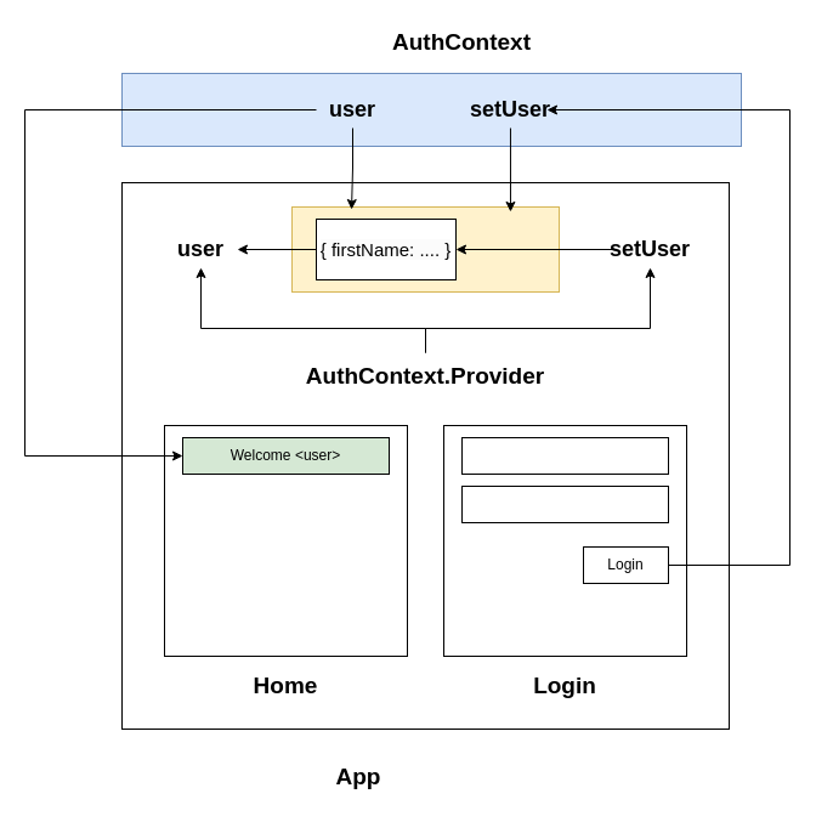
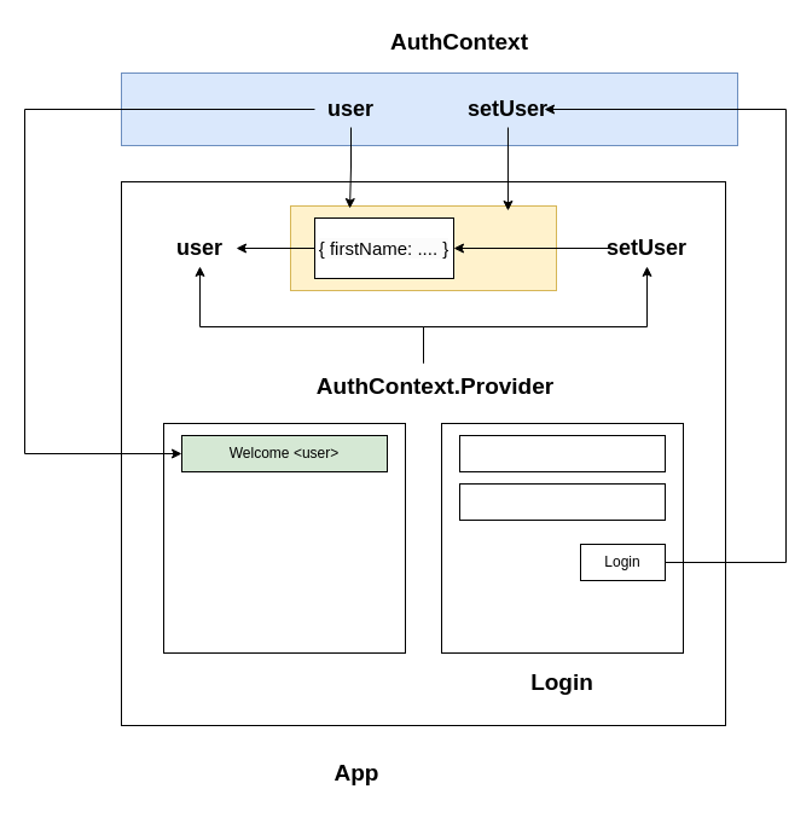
  <mxCell id="0" />
  <mxCell id="1" parent="0" />
  <mxCell id="2" value="" style="rounded=0;whiteSpace=wrap;html=1;" vertex="1" parent="1"><mxGeometry x="100" y="150" width="500" height="450" as="geometry" /></mxCell>
  <mxCell id="3" value="App" style="text;html=1;align=center;verticalAlign=middle;whiteSpace=wrap;rounded=0;fontStyle=1;fontSize=19;" vertex="1" parent="1"><mxGeometry x="45" y="625" width="500" height="30" as="geometry" /></mxCell>
  <mxCell id="4" value="" style="rounded=0;whiteSpace=wrap;html=1;" vertex="1" parent="1"><mxGeometry x="135" y="350" width="200" height="190" as="geometry" /></mxCell>
  <mxCell id="5" value="" style="rounded=0;whiteSpace=wrap;html=1;" vertex="1" parent="1"><mxGeometry x="365" y="350" width="200" height="190" as="geometry" /></mxCell>
  <mxCell id="6" value="Login" style="text;html=1;align=center;verticalAlign=middle;whiteSpace=wrap;rounded=0;fontStyle=1;fontSize=19;" vertex="1" parent="1"><mxGeometry x="365" y="550" width="200" height="30" as="geometry" /></mxCell>
- <mxCell id="7" value="Home" style="text;html=1;align=center;verticalAlign=middle;whiteSpace=wrap;rounded=0;fontStyle=1;fontSize=19;" vertex="1" parent="1"><mxGeometry x="135" y="550" width="200" height="30" as="geometry" /></mxCell>
  <mxCell id="8" value="" style="rounded=0;whiteSpace=wrap;html=1;fillColor=#fff2cc;strokeColor=#d6b656;" vertex="1" parent="1"><mxGeometry x="240" y="170" width="220" height="70" as="geometry" /></mxCell>
  <mxCell id="9" style="edgeStyle=orthogonalEdgeStyle;rounded=0;orthogonalLoop=1;jettySize=auto;html=1;entryX=1;entryY=0.5;entryDx=0;entryDy=0;" edge="1" parent="1" source="10" target="11"><mxGeometry relative="1" as="geometry" /></mxCell>
  <mxCell id="10" value="&lt;span style=&quot;color: rgb(0, 0, 0); font-family: Helvetica; font-size: 15px; font-style: normal; font-variant-ligatures: normal; font-variant-caps: normal; font-weight: 400; letter-spacing: normal; orphans: 2; text-align: center; text-indent: 0px; text-transform: none; widows: 2; word-spacing: 0px; -webkit-text-stroke-width: 0px; white-space: normal; background-color: rgb(251, 251, 251); text-decoration-thickness: initial; text-decoration-style: initial; text-decoration-color: initial; display: inline !important; float: none;&quot;&gt;{ firstName: .... }&lt;/span&gt;" style="rounded=0;whiteSpace=wrap;html=1;" vertex="1" parent="1"><mxGeometry x="260" y="180" width="115" height="50" as="geometry" /></mxCell>
  <mxCell id="11" value="user" style="text;html=1;align=center;verticalAlign=middle;whiteSpace=wrap;rounded=0;fontStyle=1;fontSize=18;" vertex="1" parent="1"><mxGeometry x="135" y="190" width="60" height="30" as="geometry" /></mxCell>
  <mxCell id="12" style="edgeStyle=orthogonalEdgeStyle;rounded=0;orthogonalLoop=1;jettySize=auto;html=1;entryX=1;entryY=0.5;entryDx=0;entryDy=0;" edge="1" parent="1" source="13" target="10"><mxGeometry relative="1" as="geometry" /></mxCell>
  <mxCell id="13" value="setUser" style="text;html=1;align=center;verticalAlign=middle;whiteSpace=wrap;rounded=0;fontStyle=1;fontSize=18;" vertex="1" parent="1"><mxGeometry x="505" y="190" width="60" height="30" as="geometry" /></mxCell>
  <mxCell id="14" value="" style="rounded=0;whiteSpace=wrap;html=1;fillColor=#dae8fc;strokeColor=#6c8ebf;" vertex="1" parent="1"><mxGeometry x="100" y="60" width="510" height="60" as="geometry" /></mxCell>
  <mxCell id="15" value="AuthContext" style="text;html=1;align=center;verticalAlign=middle;whiteSpace=wrap;rounded=0;fontStyle=1;fontSize=19;" vertex="1" parent="1"><mxGeometry x="125" y="20" width="510" height="30" as="geometry" /></mxCell>
  <mxCell id="16" style="edgeStyle=orthogonalEdgeStyle;rounded=0;orthogonalLoop=1;jettySize=auto;html=1;entryX=0.5;entryY=1;entryDx=0;entryDy=0;" edge="1" parent="1" source="18" target="11"><mxGeometry relative="1" as="geometry"><Array as="points"><mxPoint x="350" y="270" /><mxPoint x="165" y="270" /></Array></mxGeometry></mxCell>
  <mxCell id="17" style="edgeStyle=orthogonalEdgeStyle;rounded=0;orthogonalLoop=1;jettySize=auto;html=1;entryX=0.5;entryY=1;entryDx=0;entryDy=0;" edge="1" parent="1" source="18" target="13"><mxGeometry relative="1" as="geometry"><Array as="points"><mxPoint x="350" y="270" /><mxPoint x="535" y="270" /></Array></mxGeometry></mxCell>
- <mxCell id="18" value="AuthContext.Provider" style="text;html=1;align=center;verticalAlign=middle;whiteSpace=wrap;rounded=0;fontStyle=1;fontSize=19;" vertex="1" parent="1"><mxGeometry x="135" y="290" width="430" height="40" as="geometry" /></mxCell>
+ <mxCell id="18" value="AuthContext.Provider" style="text;html=1;align=center;verticalAlign=middle;whiteSpace=wrap;rounded=0;fontStyle=1;fontSize=19;" vertex="1" parent="1"><mxGeometry x="145" y="300" width="430" height="40" as="geometry" /></mxCell>
  <mxCell id="19" style="edgeStyle=orthogonalEdgeStyle;rounded=0;orthogonalLoop=1;jettySize=auto;html=1;" edge="1" parent="1" source="20" target="28"><mxGeometry relative="1" as="geometry"><Array as="points"><mxPoint x="20" y="90" /><mxPoint x="20" y="375" /></Array></mxGeometry></mxCell>
  <mxCell id="20" value="user" style="text;html=1;align=center;verticalAlign=middle;whiteSpace=wrap;rounded=0;fontStyle=1;fontSize=18;" vertex="1" parent="1"><mxGeometry x="260" y="75" width="60" height="30" as="geometry" /></mxCell>
  <mxCell id="21" value="setUser" style="text;html=1;align=center;verticalAlign=middle;whiteSpace=wrap;rounded=0;fontStyle=1;fontSize=18;" vertex="1" parent="1"><mxGeometry x="390" y="75" width="60" height="30" as="geometry" /></mxCell>
  <mxCell id="22" value="" style="rounded=0;whiteSpace=wrap;html=1;" vertex="1" parent="1"><mxGeometry x="380" y="360" width="170" height="30" as="geometry" /></mxCell>
  <mxCell id="23" value="" style="rounded=0;whiteSpace=wrap;html=1;" vertex="1" parent="1"><mxGeometry x="380" y="400" width="170" height="30" as="geometry" /></mxCell>
  <mxCell id="24" style="edgeStyle=orthogonalEdgeStyle;rounded=0;orthogonalLoop=1;jettySize=auto;html=1;entryX=1;entryY=0.5;entryDx=0;entryDy=0;" edge="1" parent="1" source="25" target="21"><mxGeometry relative="1" as="geometry"><Array as="points"><mxPoint x="650" y="465" /><mxPoint x="650" y="90" /></Array></mxGeometry></mxCell>
  <mxCell id="25" value="Login" style="rounded=0;whiteSpace=wrap;html=1;" vertex="1" parent="1"><mxGeometry x="480" y="450" width="70" height="30" as="geometry" /></mxCell>
  <mxCell id="26" style="edgeStyle=orthogonalEdgeStyle;rounded=0;orthogonalLoop=1;jettySize=auto;html=1;entryX=0.223;entryY=0.029;entryDx=0;entryDy=0;entryPerimeter=0;" edge="1" parent="1" source="20" target="8"><mxGeometry relative="1" as="geometry" /></mxCell>
  <mxCell id="27" style="edgeStyle=orthogonalEdgeStyle;rounded=0;orthogonalLoop=1;jettySize=auto;html=1;entryX=0.818;entryY=0.057;entryDx=0;entryDy=0;entryPerimeter=0;" edge="1" parent="1" source="21" target="8"><mxGeometry relative="1" as="geometry" /></mxCell>
  <mxCell id="28" value="Welcome &amp;lt;user&amp;gt;" style="rounded=0;whiteSpace=wrap;html=1;fillColor=#d5e8d4;" vertex="1" parent="1"><mxGeometry x="150" y="360" width="170" height="30" as="geometry" /></mxCell>
